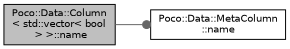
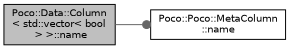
  digraph {
    rankdir=LR
    node [color=black fontname=Helvetica fontsize=10 shape=record style=filled]
    n1 [fillcolor=grey75 fontcolor=black height=0.2 label="Poco::Data::Column\l\< std::vector\< bool\l \> \>::name" width=0.4]
-   n2 [fillcolor=white height=0.2 label="Poco::Data::MetaColumn\l::name" width=0.4]
+   n2 [fillcolor=white height=0.2 label="Poco::Poco::MetaColumn\l::name" width=0.4]
    n1 -> n2 [color=gray40 fontname=Helvetica fontsize=10 labelfontname=Helvetica labelfontsize=10 style=solid arrowhead=dot]
  }
